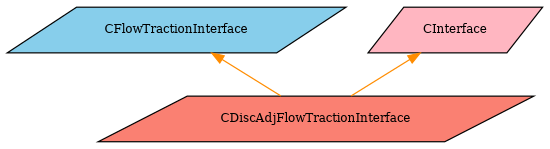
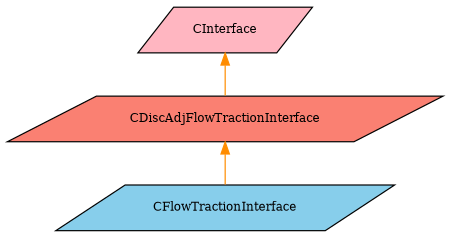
  digraph {
    fontname="DejaVu Serif"
    node [color=black fontname="DejaVu Serif" fontsize=10 shape=parallelogram style=filled]
    edge [color=darkorange dir=back fontname="DejaVu Serif" fontsize=10 labelfontname=Helvetica labelfontsize=10 style=solid]
    n1 [fillcolor=skyblue fontcolor=black height=0.2 label=CFlowTractionInterface width=0.4]
    n2 [fillcolor=salmon height=0.2 label=CDiscAdjFlowTractionInterface width=0.4]
    n3 [fillcolor=lightpink height=0.2 label=CInterface width=0.4]
-   n1 -> n2
+   n2 -> n1
    n3 -> n2
  }
